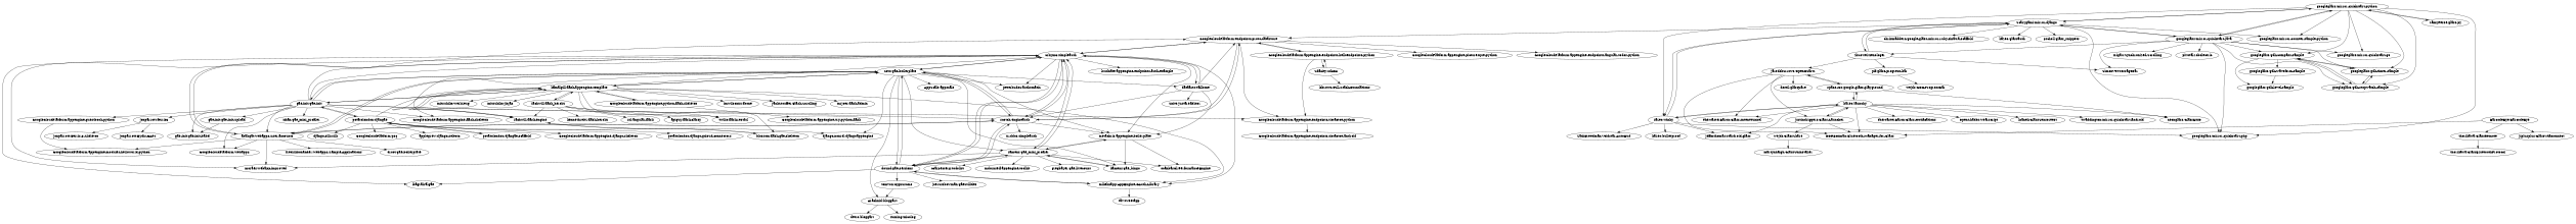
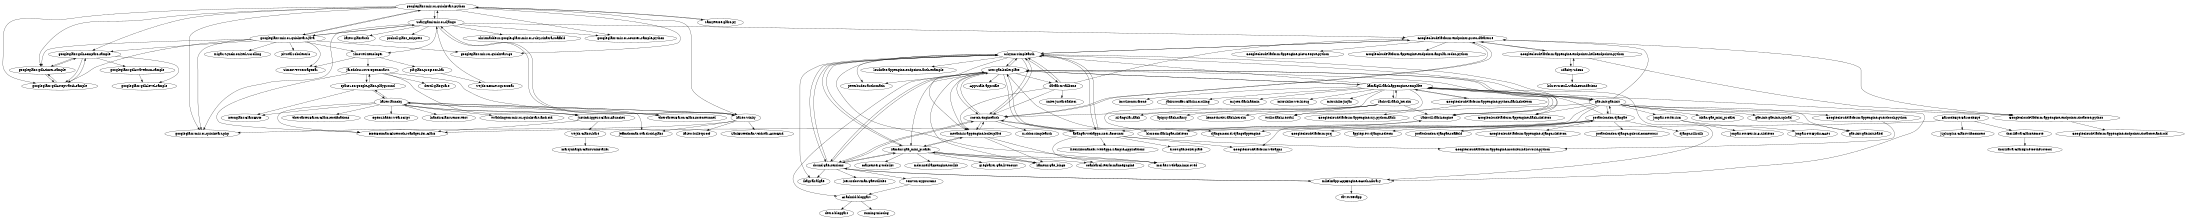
  digraph {
    "googleglass/gdk-compass-sample" [l="21.233,2.239"]
    "googleglass/gdk-timer-sample" [l="21.218,2.25"]
    "googleglass/gdk-stopwatch-sample" [l="21.232,2.256"]
    "googleglass/gdk-level-sample" [l="21.236,2.21"]
    "googleglass/gdk-waveform-sample" [l="21.254,2.211"]
    "kamalgill/flask-appengine-template" [l="20.886,2.343"]
    "gae-init/gae-init" [l="20.927,2.322"]
    "zachwill/flask-engine" [l="20.864,2.357"]
    "GoogleCloudPlatform/appengine-python-flask-skeleton" [l="20.845,2.311"]
    "coto/gae-boilerplate" [l="20.94,2.359"]
    "blossom/flask-gae-skeleton" [l="20.85,2.339"]
    "imwilsonxu/fbone" [l="20.043,1.504"]
    "crhym3/simpleauth" [l="20.967,2.357"]
    n14 [l="20.064,1.499" label="JackStouffer/Flask-Scrolling"]
    "mrjoes/flask-admin" [l="20.047,1.611"]
    "GoogleCloudPlatform/appengine-flask-skeleton" [l="20.881,2.304"]
    "twilio/flask-restful" [l="20.06,1.63"]
    "mikeknapp/AppEngine-OAuth-Library" [l="20.924,2.386"]
    "mitsuhiko/werkzeug" [l="22.481,4.014"]
    "zachwill/flask_heroku" [l="20.829,2.357"]
    "mitsuhiko/jinja2" [l="22.496,4.049"]
    "scotch/engineauth" [l="20.977,2.346"]
    "GoogleCloudPlatform/endpoints-proto-datastore" [l="21.02,2.327"]
    "abahgat/webapp2-user-accounts" [l="20.96,2.323"]
    "gae-init/gae-init-upload" [l="20.917,2.294"]
    "gae-init/gae-init-babel" [l="20.905,2.304"]
    "potatolondon/djangae" [l="20.88,2.383"]
    "GoogleCloudPlatform/webapp2" [l="20.944,2.294"]
    "GoogleCloudPlatform/appengine-endpoints-tictactoe-python" [l="20.997,2.3"]
    "jonparrott/ferris3" [l="20.889,2.263"]
    "Khan/gae_mini_profiler" [l="20.906,2.278"]
    "GoogleCloudPlatform/appengine-guestbook-python" [l="20.935,2.258"]
    "GoogleCloudPlatform/appengine-try-python-flask" [l="20.82,2.294"]
    "dound/gae-sessions" [l="20.959,2.382"]
    "kamens/gae_mini_profiler" [l="20.989,2.393"]
    "Arachnid/bloggart" [l="20.925,2.431"]
    "metachris/appengine-boilerplate" [l="20.987,2.371"]
    "dataarts/tailbone" [l="20.992,2.328"]
    "django-nonrel/djangoappengine" [l="25.37,1.123"]
    "peterhudec/authomatic" [l="22.334,3.976"]
    "AppScale/appscale" [l="-14.251,-6.718"]
    "kamens/gae_bingo" [l="20.972,2.403"]
    "ibagrak/algae" [l="20.952,2.345"]
    "moraes/webapp-improved" [l="20.997,2.357"]
    "loudnate/appengine-endpoints-auth-example" [l="20.948,2.401"]
    "tav/tweetapp" [l="20.904,2.418"]
    "kennethreitz/flask-heroku" [l="20.781,2.363"]
    "rxl/angular-flask" [l="20.086,1.589"]
    "apiguy/flask-classy" [l="20.026,1.633"]
    "x1ddos/simpleauth" [l="21.019,2.358"]
    "GoogleCloudPlatform/appengine-endpoints-helloendpoints-python" [l="21.036,2.298"]
    "GoogleCloudPlatform/appengine-picturesque-python" [l="21.051,2.323"]
    "GoogleCloudPlatform/appengine-endpoints-angular-todos-python" [l="21.05,2.342"]
    "fredrikbonander/Webapp2-Sample-Applications" [l="20.969,2.298"]
    "GoogleCloudPlatform/appengine-modules-helloworld-python" [l="20.956,2.274"]
    "droot/gae-boilerplate" [l="20.976,2.282"]
    "potatolondon/djangae-scaffold" [l="20.853,2.399"]
    "GoogleCloudPlatform/appengine-django-skeleton" [l="20.846,2.427"]
    "potatolondon/django-gcloud-connectors" [l="20.873,2.41"]
    "django-silk/silk" [l="25.799,1.1"]
    "GoogleCloudPlatform/psq" [l="-7.379,-0.752"]
    "applegrew/django-select2" [l="25.863,1.038"]
    "GoogleCloudPlatform/appengine-endpoints-tictactoe-android" [l="50.661,-3.759"]
    "jonparrott/Ferris-3-Skeleton" [l="20.884,2.236"]
    "jonparrott/Eydis-GAPI" [l="20.869,2.246"]
    "joerussbowman/gaeutilities" [l="20.967,2.425"]
    "tomvon/cygnuscms" [l="20.948,2.429"]
    "gregbayer/gae-livecount" [l="20.996,2.427"]
    "ccarpenterg/todolist" [l="21.018,2.434"]
    "mdornseif/appengine-toolkit" [l="21.018,2.41"]
    "ocanbascil/PerformanceEngine" [l="21.015,2.389"]
    "detro/bloggart" [l="20.919,2.459"]
    "xuming/micolog" [l="-39.57,-17.168"]
    "unit9/justareflektor" [l="21.011,2.271"]
    n75 [l="21.186,2.307" label="Scarygami/mirror-django"]
    "googleglass/mirror-quickstart-python" [l="21.206,2.27"]
    "zhuowei/Xenologer" [l="21.221,2.333"]
    "kaze0/winky" [l="21.248,2.31"]
    "googleglass/mirror-quickstart-java" [l="21.22,2.287"]
    "googleglass/mirror-quickstart-php" [l="21.213,2.307"]
    "chrismaddern/google-glass-mirror-ruby-sinatra-scaffold" [l="21.151,2.302"]
    "googleglass/mirror-counter-sample-python" [l="21.179,2.28"]
    "kaze0/glassauth" [l="21.181,2.337"]
    "pscholl/glass_snippets" [l="21.165,2.324"]
    "SamyPesse/glass.py" [l="21.185,2.236"]
    "googleglass/mirror-quickstart-go" [l="21.237,2.271"]
    "jaredsburrows/OpenQuartz" [l="21.286,2.37"]
    "pif/glass-progress-bar" [l="21.217,2.371"]
    "SimonVT/MessageBar" [l="52.999,0.562"]
    "kaze0/launchy" [l="21.301,2.333"]
    "kaze0/bulletproof" [l="21.253,2.334"]
    "ZackFreedman/Voidstar-AutoHud" [l="21.274,2.29"]
    "jeffmthomas/stardroid-glass" [l="21.278,2.316"]
    "xrigau/Synchronized-Scrolling" [l="52.951,0.683"]
    "pivotal/robolectric" [l="52.824,0.631"]
    "space150/google-glass-playground" [l="21.301,2.353"]
    "DDRBoxman/Bluetooth-Manager-for-Glass" [l="21.324,2.377"]
    "justindriggers/Glass-Launcher" [l="21.323,2.354"]
    "TheMasterBaron/Glass-IntentTunnel" [l="21.305,2.367"]
    "destil/glasquare" [l="21.288,2.403"]
    "w9jds/GDK-ProgressBar" [l="21.214,2.399"]
    "neonglass/GlassHUD" [l="21.32,2.337"]
    "TheMasterBaron/Glass-Notifications" [l="21.332,2.324"]
    "OpenShades/wearscript" [l="21.278,2.343"]
    "lnanek/GlassSensorTest" [l="21.308,2.307"]
    "twaddington/mirror-quickstart-android" [l="21.327,2.308"]
    "udacity/ud858" [l="21.056,2.276"]
    "w9jds/GlassShare" [l="21.353,2.355"]
    "martynhaigh/GlassUninstaller" [l="21.375,2.354"]
    "lobrown/Full-Stack-Foundations" [l="23.047,29.625"]
    "thorikawa/GlassRemote" [l="21.376,2.435"]
    "thorikawa/GlassBluetoothProtocol" [l="21.391,2.454"]
    "BarcodeEye/BarcodeEye" [l="21.361,2.407"]
    "jzplusplus/GlassWifiConnect" [l="21.388,2.407"]
    "googleglass/gdk-compass-sample" -> "googleglass/gdk-timer-sample"
    "googleglass/gdk-compass-sample" -> "googleglass/gdk-stopwatch-sample"
    "googleglass/gdk-compass-sample" -> "googleglass/gdk-level-sample"
    "googleglass/gdk-compass-sample" -> "googleglass/gdk-waveform-sample"
    "googleglass/gdk-timer-sample" -> "googleglass/gdk-compass-sample"
    "googleglass/gdk-timer-sample" -> "googleglass/gdk-stopwatch-sample"
    "googleglass/gdk-stopwatch-sample" -> "googleglass/gdk-compass-sample"
    "googleglass/gdk-stopwatch-sample" -> "googleglass/gdk-timer-sample"
    "googleglass/gdk-waveform-sample" -> "googleglass/gdk-level-sample"
    "kamalgill/flask-appengine-template" -> "gae-init/gae-init"
    "kamalgill/flask-appengine-template" -> "zachwill/flask-engine"
    "kamalgill/flask-appengine-template" -> "GoogleCloudPlatform/appengine-python-flask-skeleton"
    "kamalgill/flask-appengine-template" -> "coto/gae-boilerplate"
    "kamalgill/flask-appengine-template" -> "blossom/flask-gae-skeleton"
    "kamalgill/flask-appengine-template" -> "imwilsonxu/fbone" [e=1]
    "kamalgill/flask-appengine-template" -> "crhym3/simpleauth"
    "kamalgill/flask-appengine-template" -> n14 [e=1]
    "kamalgill/flask-appengine-template" -> "mrjoes/flask-admin" [e=1]
    "kamalgill/flask-appengine-template" -> "GoogleCloudPlatform/appengine-flask-skeleton"
    "kamalgill/flask-appengine-template" -> "twilio/flask-restful" [e=1]
    "kamalgill/flask-appengine-template" -> "mikeknapp/AppEngine-OAuth-Library"
    "kamalgill/flask-appengine-template" -> "mitsuhiko/werkzeug" [e=1]
    "kamalgill/flask-appengine-template" -> "zachwill/flask_heroku"
    "kamalgill/flask-appengine-template" -> "mitsuhiko/jinja2" [e=1]
    "gae-init/gae-init" -> "kamalgill/flask-appengine-template"
    "gae-init/gae-init" -> "coto/gae-boilerplate"
    "gae-init/gae-init" -> "crhym3/simpleauth"
    "gae-init/gae-init" -> "GoogleCloudPlatform/appengine-flask-skeleton"
    "gae-init/gae-init" -> "scotch/engineauth"
    "gae-init/gae-init" -> "GoogleCloudPlatform/endpoints-proto-datastore"
    "gae-init/gae-init" -> "abahgat/webapp2-user-accounts"
    "gae-init/gae-init" -> "gae-init/gae-init-upload"
    "gae-init/gae-init" -> "gae-init/gae-init-babel"
    "gae-init/gae-init" -> "potatolondon/djangae"
    "gae-init/gae-init" -> "GoogleCloudPlatform/webapp2"
    "gae-init/gae-init" -> "GoogleCloudPlatform/appengine-endpoints-tictactoe-python"
    "gae-init/gae-init" -> "jonparrott/ferris3"
    "gae-init/gae-init" -> "Khan/gae_mini_profiler"
    "gae-init/gae-init" -> "GoogleCloudPlatform/appengine-guestbook-python"
    "zachwill/flask-engine" -> "kamalgill/flask-appengine-template"
    "zachwill/flask-engine" -> "blossom/flask-gae-skeleton"
    "GoogleCloudPlatform/appengine-python-flask-skeleton" -> "kamalgill/flask-appengine-template"
    "GoogleCloudPlatform/appengine-python-flask-skeleton" -> "GoogleCloudPlatform/appengine-try-python-flask"
    "coto/gae-boilerplate" -> "kamalgill/flask-appengine-template"
    "coto/gae-boilerplate" -> "gae-init/gae-init"
    "coto/gae-boilerplate" -> "zachwill/flask-engine"
    "coto/gae-boilerplate" -> "crhym3/simpleauth"
    "coto/gae-boilerplate" -> "scotch/engineauth"
    "coto/gae-boilerplate" -> "abahgat/webapp2-user-accounts"
    "coto/gae-boilerplate" -> "dound/gae-sessions"
    "coto/gae-boilerplate" -> "kamens/gae_mini_profiler"
    "coto/gae-boilerplate" -> "Arachnid/bloggart"
    "coto/gae-boilerplate" -> "metachris/appengine-boilerplate"
    "coto/gae-boilerplate" -> "dataarts/tailbone"
    "coto/gae-boilerplate" -> "django-nonrel/djangoappengine" [e=1]
    "coto/gae-boilerplate" -> "peterhudec/authomatic" [e=1]
    "coto/gae-boilerplate" -> "AppScale/appscale" [e=1]
    "coto/gae-boilerplate" -> "kamens/gae_bingo"
    "blossom/flask-gae-skeleton" -> "zachwill/flask-engine"
    "crhym3/simpleauth" -> "coto/gae-boilerplate"
    "crhym3/simpleauth" -> "mikeknapp/AppEngine-OAuth-Library"
    "crhym3/simpleauth" -> "scotch/engineauth"
    "crhym3/simpleauth" -> "GoogleCloudPlatform/endpoints-proto-datastore"
    "crhym3/simpleauth" -> "abahgat/webapp2-user-accounts"
    "crhym3/simpleauth" -> "dound/gae-sessions"
    "crhym3/simpleauth" -> "kamens/gae_mini_profiler"
    "crhym3/simpleauth" -> "metachris/appengine-boilerplate"
    "crhym3/simpleauth" -> "dataarts/tailbone"
    "crhym3/simpleauth" -> "peterhudec/authomatic" [e=1]
    "crhym3/simpleauth" -> "ibagrak/algae"
    "crhym3/simpleauth" -> "moraes/webapp-improved"
    "crhym3/simpleauth" -> "loudnate/appengine-endpoints-auth-example"
    "mikeknapp/AppEngine-OAuth-Library" -> "dound/gae-sessions"
    "mikeknapp/AppEngine-OAuth-Library" -> "tav/tweetapp"
    "zachwill/flask_heroku" -> "kamalgill/flask-appengine-template"
    "zachwill/flask_heroku" -> "zachwill/flask-engine"
    "zachwill/flask_heroku" -> "twilio/flask-restful" [e=1]
    "zachwill/flask_heroku" -> "kennethreitz/flask-heroku"
    "zachwill/flask_heroku" -> "rxl/angular-flask" [e=1]
    "zachwill/flask_heroku" -> "apiguy/flask-classy" [e=1]
    "scotch/engineauth" -> "coto/gae-boilerplate"
    "scotch/engineauth" -> "crhym3/simpleauth"
    "scotch/engineauth" -> "GoogleCloudPlatform/endpoints-proto-datastore"
    "scotch/engineauth" -> "abahgat/webapp2-user-accounts"
    "scotch/engineauth" -> "dound/gae-sessions"
    "scotch/engineauth" -> "metachris/appengine-boilerplate"
    "scotch/engineauth" -> "x1ddos/simpleauth"
    "GoogleCloudPlatform/endpoints-proto-datastore" -> "crhym3/simpleauth"
    "GoogleCloudPlatform/endpoints-proto-datastore" -> "scotch/engineauth"
    "GoogleCloudPlatform/endpoints-proto-datastore" -> "GoogleCloudPlatform/appengine-endpoints-tictactoe-python"
    "GoogleCloudPlatform/endpoints-proto-datastore" -> "GoogleCloudPlatform/appengine-endpoints-helloendpoints-python"
    "GoogleCloudPlatform/endpoints-proto-datastore" -> "GoogleCloudPlatform/appengine-picturesque-python"
    "GoogleCloudPlatform/endpoints-proto-datastore" -> "GoogleCloudPlatform/appengine-endpoints-angular-todos-python"
    "abahgat/webapp2-user-accounts" -> "coto/gae-boilerplate"
    "abahgat/webapp2-user-accounts" -> "crhym3/simpleauth"
    "abahgat/webapp2-user-accounts" -> "scotch/engineauth"
    "abahgat/webapp2-user-accounts" -> "GoogleCloudPlatform/webapp2"
    "abahgat/webapp2-user-accounts" -> "moraes/webapp-improved"
    "abahgat/webapp2-user-accounts" -> "fredrikbonander/Webapp2-Sample-Applications"
    "abahgat/webapp2-user-accounts" -> "GoogleCloudPlatform/appengine-modules-helloworld-python"
    "abahgat/webapp2-user-accounts" -> "droot/gae-boilerplate"
    "gae-init/gae-init-upload" -> "gae-init/gae-init-babel"
    "potatolondon/djangae" -> "kamalgill/flask-appengine-template"
    "potatolondon/djangae" -> "gae-init/gae-init"
    "potatolondon/djangae" -> "django-nonrel/djangoappengine" [e=1]
    "potatolondon/djangae" -> "potatolondon/djangae-scaffold"
    "potatolondon/djangae" -> "GoogleCloudPlatform/appengine-django-skeleton"
    "potatolondon/djangae" -> "potatolondon/django-gcloud-connectors"
    "potatolondon/djangae" -> "django-silk/silk" [e=1]
    "potatolondon/djangae" -> "GoogleCloudPlatform/psq" [e=1]
    "potatolondon/djangae" -> "applegrew/django-select2" [e=1]
    "GoogleCloudPlatform/appengine-endpoints-tictactoe-python" -> "GoogleCloudPlatform/appengine-endpoints-tictactoe-android" [e=1]
    "jonparrott/ferris3" -> "jonparrott/Ferris-3-Skeleton"
    "jonparrott/ferris3" -> "jonparrott/Eydis-GAPI"
    "GoogleCloudPlatform/appengine-guestbook-python" -> "GoogleCloudPlatform/appengine-modules-helloworld-python"
    "dound/gae-sessions" -> "coto/gae-boilerplate"
    "dound/gae-sessions" -> "crhym3/simpleauth"
    "dound/gae-sessions" -> "mikeknapp/AppEngine-OAuth-Library"
    "dound/gae-sessions" -> "scotch/engineauth"
    "dound/gae-sessions" -> "kamens/gae_mini_profiler"
    "dound/gae-sessions" -> "ibagrak/algae"
    "dound/gae-sessions" -> "joerussbowman/gaeutilities"
    "dound/gae-sessions" -> "tomvon/cygnuscms"
    "kamens/gae_mini_profiler" -> "crhym3/simpleauth"
    "kamens/gae_mini_profiler" -> "dound/gae-sessions"
    "kamens/gae_mini_profiler" -> "metachris/appengine-boilerplate"
    "kamens/gae_mini_profiler" -> "kamens/gae_bingo"
    "kamens/gae_mini_profiler" -> "moraes/webapp-improved"
    "kamens/gae_mini_profiler" -> "gregbayer/gae-livecount"
    "kamens/gae_mini_profiler" -> "ccarpenterg/todolist"
    "kamens/gae_mini_profiler" -> "mdornseif/appengine-toolkit"
    "kamens/gae_mini_profiler" -> "ocanbascil/PerformanceEngine"
    "Arachnid/bloggart" -> "detro/bloggart"
    "Arachnid/bloggart" -> "xuming/micolog" [e=1]
+   "metachris/appengine-boilerplate" -> "scotch/engineauth"
    "metachris/appengine-boilerplate" -> "kamens/gae_mini_profiler"
    "metachris/appengine-boilerplate" -> "kamens/gae_bingo"
    "metachris/appengine-boilerplate" -> "ocanbascil/PerformanceEngine"
    "dataarts/tailbone" -> "crhym3/simpleauth"
    "dataarts/tailbone" -> "scotch/engineauth"
    "dataarts/tailbone" -> "GoogleCloudPlatform/endpoints-proto-datastore"
    "dataarts/tailbone" -> "metachris/appengine-boilerplate"
    "dataarts/tailbone" -> "unit9/justareflektor"
    "kamens/gae_bingo" -> "kamens/gae_mini_profiler"
    "GoogleCloudPlatform/appengine-endpoints-helloendpoints-python" -> "GoogleCloudPlatform/endpoints-proto-datastore"
    "GoogleCloudPlatform/appengine-endpoints-helloendpoints-python" -> "GoogleCloudPlatform/appengine-endpoints-tictactoe-python"
    "GoogleCloudPlatform/appengine-endpoints-helloendpoints-python" -> "udacity/ud858"
    "potatolondon/djangae-scaffold" -> "potatolondon/djangae"
    "tomvon/cygnuscms" -> "Arachnid/bloggart"
    n75 -> "GoogleCloudPlatform/endpoints-proto-datastore"
    n75 -> "googleglass/mirror-quickstart-python"
    n75 -> "zhuowei/Xenologer"
    n75 -> "kaze0/winky"
    n75 -> "googleglass/mirror-quickstart-java"
    n75 -> "googleglass/mirror-quickstart-php"
    n75 -> "chrismaddern/google-glass-mirror-ruby-sinatra-scaffold"
    n75 -> "googleglass/mirror-counter-sample-python"
    n75 -> "kaze0/glassauth"
    n75 -> "pscholl/glass_snippets"
    "googleglass/mirror-quickstart-python" -> "googleglass/gdk-compass-sample"
    "googleglass/mirror-quickstart-python" -> "googleglass/gdk-timer-sample"
    "googleglass/mirror-quickstart-python" -> "googleglass/gdk-stopwatch-sample"
    "googleglass/mirror-quickstart-python" -> n75
    "googleglass/mirror-quickstart-python" -> "kaze0/winky"
    "googleglass/mirror-quickstart-python" -> "googleglass/mirror-quickstart-java"
    "googleglass/mirror-quickstart-python" -> "googleglass/mirror-quickstart-php"
    "googleglass/mirror-quickstart-python" -> "googleglass/mirror-counter-sample-python"
    "googleglass/mirror-quickstart-python" -> "SamyPesse/glass.py"
    "googleglass/mirror-quickstart-python" -> "googleglass/mirror-quickstart-go"
-   "zhuowei/Xenologer" -> n75
+   "w9jds/GDK-ProgressBar" -> n75
    "zhuowei/Xenologer" -> "jaredsburrows/OpenQuartz"
    "zhuowei/Xenologer" -> "pif/glass-progress-bar"
    "zhuowei/Xenologer" -> "SimonVT/MessageBar"
    "kaze0/winky" -> n75
    "kaze0/winky" -> "googleglass/mirror-quickstart-php"
    "kaze0/winky" -> "kaze0/launchy"
    "kaze0/winky" -> "kaze0/bulletproof"
    "kaze0/winky" -> "ZackFreedman/Voidstar-AutoHud"
    "kaze0/winky" -> "jeffmthomas/stardroid-glass"
    "googleglass/mirror-quickstart-java" -> "googleglass/gdk-compass-sample"
    "googleglass/mirror-quickstart-java" -> "googleglass/gdk-timer-sample"
    "googleglass/mirror-quickstart-java" -> "googleglass/gdk-stopwatch-sample"
    "googleglass/mirror-quickstart-java" -> n75
    "googleglass/mirror-quickstart-java" -> "googleglass/mirror-quickstart-python"
    "googleglass/mirror-quickstart-java" -> "zhuowei/Xenologer"
    "googleglass/mirror-quickstart-java" -> "googleglass/mirror-quickstart-php"
    "googleglass/mirror-quickstart-java" -> "googleglass/mirror-quickstart-go"
    "googleglass/mirror-quickstart-java" -> "SimonVT/MessageBar" [e=1]
    "googleglass/mirror-quickstart-java" -> "xrigau/Synchronized-Scrolling" [e=1]
    "googleglass/mirror-quickstart-java" -> "pivotal/robolectric" [e=1]
    "SamyPesse/glass.py" -> "googleglass/mirror-quickstart-python"
    "jaredsburrows/OpenQuartz" -> "space150/google-glass-playground"
    "jaredsburrows/OpenQuartz" -> "DDRBoxman/Bluetooth-Manager-for-Glass"
    "jaredsburrows/OpenQuartz" -> "justindriggers/Glass-Launcher"
    "jaredsburrows/OpenQuartz" -> "TheMasterBaron/Glass-IntentTunnel"
    "jaredsburrows/OpenQuartz" -> "destil/glasquare"
    "pif/glass-progress-bar" -> "w9jds/GDK-ProgressBar"
    "kaze0/launchy" -> "kaze0/winky"
    "kaze0/launchy" -> "jeffmthomas/stardroid-glass"
    "kaze0/launchy" -> "space150/google-glass-playground"
    "kaze0/launchy" -> "DDRBoxman/Bluetooth-Manager-for-Glass"
    "kaze0/launchy" -> "justindriggers/Glass-Launcher"
    "kaze0/launchy" -> "TheMasterBaron/Glass-IntentTunnel"
    "kaze0/launchy" -> "neonglass/GlassHUD"
    "kaze0/launchy" -> "TheMasterBaron/Glass-Notifications"
    "kaze0/launchy" -> "OpenShades/wearscript"
    "kaze0/launchy" -> "lnanek/GlassSensorTest"
    "kaze0/launchy" -> "twaddington/mirror-quickstart-android"
    "space150/google-glass-playground" -> "jaredsburrows/OpenQuartz"
    "space150/google-glass-playground" -> "kaze0/launchy"
    "space150/google-glass-playground" -> "neonglass/GlassHUD"
    "justindriggers/Glass-Launcher" -> "kaze0/launchy"
    "justindriggers/Glass-Launcher" -> "DDRBoxman/Bluetooth-Manager-for-Glass"
    "justindriggers/Glass-Launcher" -> "w9jds/GlassShare"
    "udacity/ud858" -> "GoogleCloudPlatform/appengine-endpoints-helloendpoints-python"
    "udacity/ud858" -> "lobrown/Full-Stack-Foundations" [e=1]
    "w9jds/GlassShare" -> "martynhaigh/GlassUninstaller"
    "thorikawa/GlassRemote" -> "thorikawa/GlassBluetoothProtocol"
    "BarcodeEye/BarcodeEye" -> "DDRBoxman/Bluetooth-Manager-for-Glass"
    "BarcodeEye/BarcodeEye" -> "thorikawa/GlassRemote"
    "BarcodeEye/BarcodeEye" -> "jzplusplus/GlassWifiConnect"
  }
